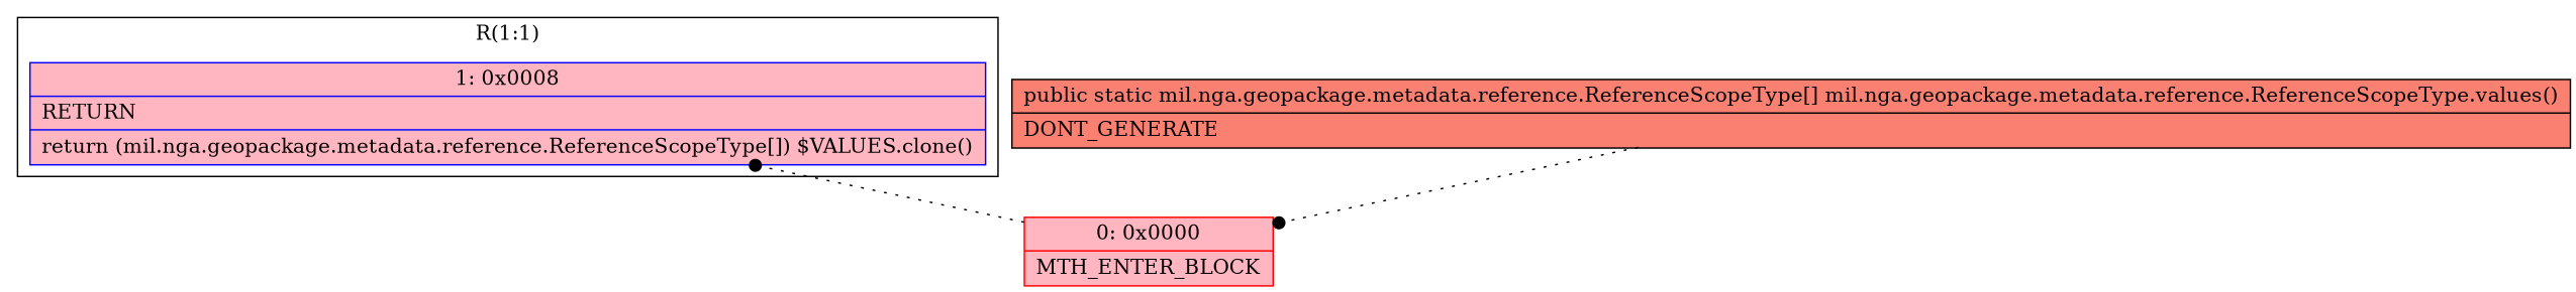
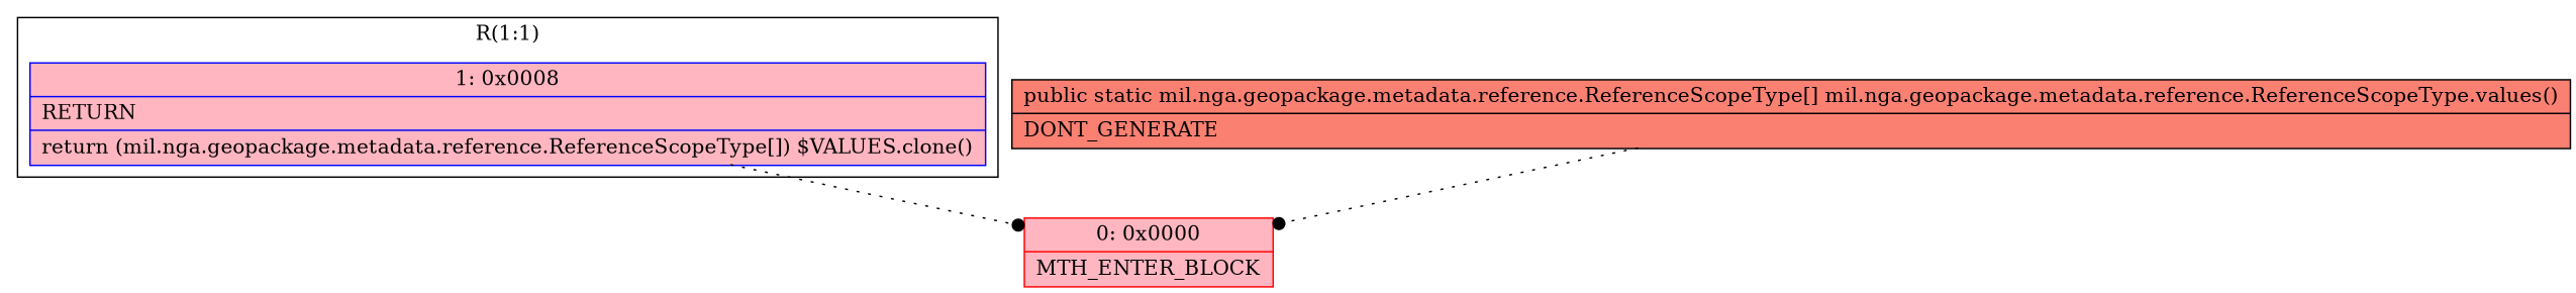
  digraph {
    node [shape=record style=filled fillcolor=lightpink]
    edge [style=dotted arrowhead=dot]
    n1 [color=blue label="{1\:\ 0x0008|RETURN\l|return (mil.nga.geopackage.metadata.reference.ReferenceScopeType[]) $VALUES.clone()\l}"]
    n2 [color=red label="{0\:\ 0x0000|MTH_ENTER_BLOCK\l}"]
    n3 [label="{public static mil.nga.geopackage.metadata.reference.ReferenceScopeType[] mil.nga.geopackage.metadata.reference.ReferenceScopeType.values()  | DONT_GENERATE\l}" fillcolor=salmon]
    subgraph cluster_1 {
      label="R(1:1)"
      n1
    }
-   n2 -> n1
+   n1 -> n2
    n3 -> n2
  }
